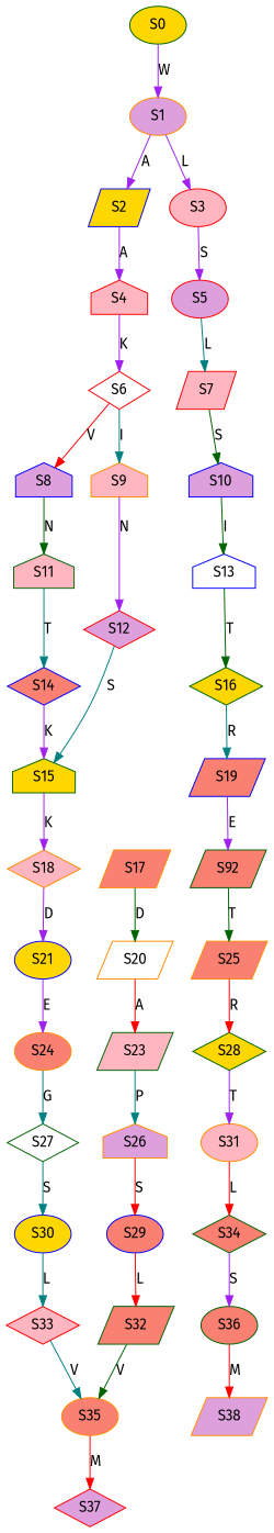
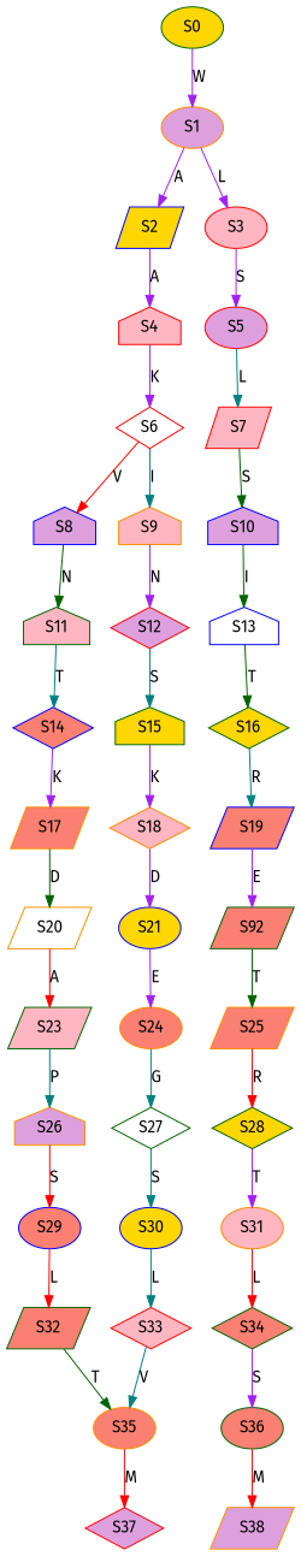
  strict digraph {
    fontname="Fira Sans"
    node [color=darkgreen fillcolor=salmon fontname="Fira Sans" shape=ellipse style=filled]
    edge [color=purple fontname="Fira Sans"]
    S0 [fillcolor=gold]
    S1 [color=darkorange fillcolor=plum]
    S2 [color=blue fillcolor=gold shape=parallelogram]
    S3 [color=red fillcolor=lightpink]
    S4 [color=red fillcolor=lightpink shape=house]
    S5 [color=red fillcolor=plum]
    S6 [color=red fillcolor=white shape=diamond]
    S7 [color=red fillcolor=lightpink shape=parallelogram]
    S8 [color=blue fillcolor=plum shape=house]
    S9 [color=darkorange fillcolor=lightpink shape=house]
    S10 [color=blue fillcolor=plum shape=house]
    S11 [fillcolor=lightpink shape=house]
    S12 [color=red fillcolor=plum shape=diamond]
    S13 [color=blue fillcolor=white shape=house]
    S14 [color=blue shape=diamond]
    S15 [fillcolor=gold shape=house]
    S16 [fillcolor=gold shape=diamond]
    S17 [color=darkorange shape=parallelogram]
    S18 [color=darkorange fillcolor=lightpink shape=diamond]
    S19 [color=blue shape=parallelogram]
    S20 [color=darkorange fillcolor=white shape=parallelogram]
    S21 [color=blue fillcolor=gold]
    n23 [label=S92 shape=parallelogram]
    S23 [fillcolor=lightpink shape=parallelogram]
    S24 [color=darkorange]
    S25 [color=darkorange shape=parallelogram]
    S26 [color=darkorange fillcolor=plum shape=house]
    S27 [fillcolor=white shape=diamond]
    S28 [fillcolor=gold shape=diamond]
    S29 [color=blue]
    S30 [color=blue fillcolor=gold]
    S31 [color=darkorange fillcolor=lightpink]
    S32 [shape=parallelogram]
    S33 [color=red fillcolor=lightpink shape=diamond]
    S34 [shape=diamond]
    S35 [color=darkorange]
    S36
    S37 [color=red fillcolor=plum shape=diamond]
    S38 [color=darkorange fillcolor=plum shape=parallelogram]
    S0 -> S1 [label=W]
    S1 -> S2 [label=A]
    S1 -> S3 [label=L]
    S2 -> S4 [label=A]
    S3 -> S5 [label=S]
    S4 -> S6 [label=K]
    S5 -> S7 [color=teal label=L]
    S6 -> S8 [color=red label=V]
    S6 -> S9 [color=teal label=I]
    S7 -> S10 [color=darkgreen label=S]
    S8 -> S11 [color=darkgreen label=N]
    S9 -> S12 [label=N]
    S10 -> S13 [color=darkgreen label=I]
    S11 -> S14 [color=teal label=T]
    S12 -> S15 [color=teal label=S]
    S13 -> S16 [color=darkgreen label=T]
-   S14 -> S15 [label=K]
+   S14 -> S17 [label=K]
    S15 -> S18 [label=K]
    S16 -> S19 [color=teal label=R]
    S17 -> S20 [color=darkgreen label=D]
    S18 -> S21 [label=D]
    S19 -> n23 [label=E]
    S20 -> S23 [color=red label=A]
    S21 -> S24 [label=E]
    n23 -> S25 [color=darkgreen label=T]
    S23 -> S26 [color=teal label=P]
    S24 -> S27 [color=teal label=G]
    S25 -> S28 [color=red label=R]
    S26 -> S29 [color=red label=S]
    S27 -> S30 [color=teal label=S]
    S28 -> S31 [label=T]
    S29 -> S32 [color=red label=L]
    S30 -> S33 [color=teal label=L]
    S31 -> S34 [color=red label=L]
-   S32 -> S35 [color=darkgreen label=V]
+   S32 -> S35 [color=darkgreen label=T]
    S33 -> S35 [color=teal label=V]
    S34 -> S36 [label=S]
    S35 -> S37 [color=red label=M]
    S36 -> S38 [color=red label=M]
  }
